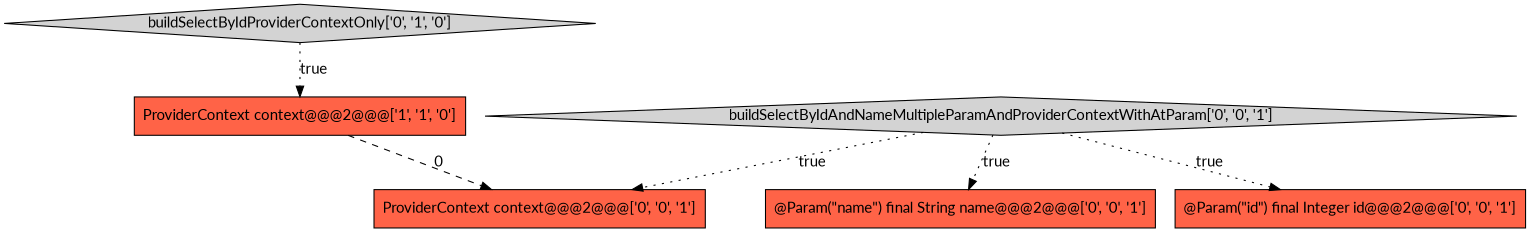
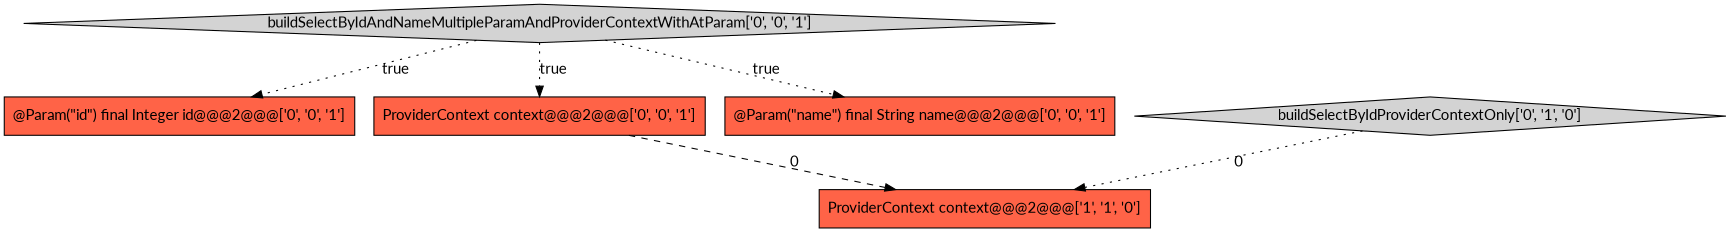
  digraph {
    fontname=Lato
    node [fillcolor=tomato fontname=Lato shape=box style=filled]
    edge [fontname=Lato style=dotted]
    n1 [label="@Param(\"id\") final Integer id@@@2@@@['0', '0', '1']"]
    n2 [fillcolor=lightgray label="buildSelectByIdProviderContextOnly['0', '1', '0']" shape=diamond]
    n3 [label="ProviderContext context@@@2@@@['1', '1', '0']"]
    n4 [label="ProviderContext context@@@2@@@['0', '0', '1']"]
    n5 [label="@Param(\"name\") final String name@@@2@@@['0', '0', '1']"]
    n6 [fillcolor=lightgray label="buildSelectByIdAndNameMultipleParamAndProviderContextWithAtParam['0', '0', '1']" shape=diamond]
-   n2 -> n3 [label=true]
-   n3 -> n4 [label=0 style=dashed]
+   n2 -> n3 [label=0]
+   n4 -> n3 [label=0 style=dashed]
    n6 -> n1 [label=true]
    n6 -> n4 [label=true]
    n6 -> n5 [label=true]
  }
